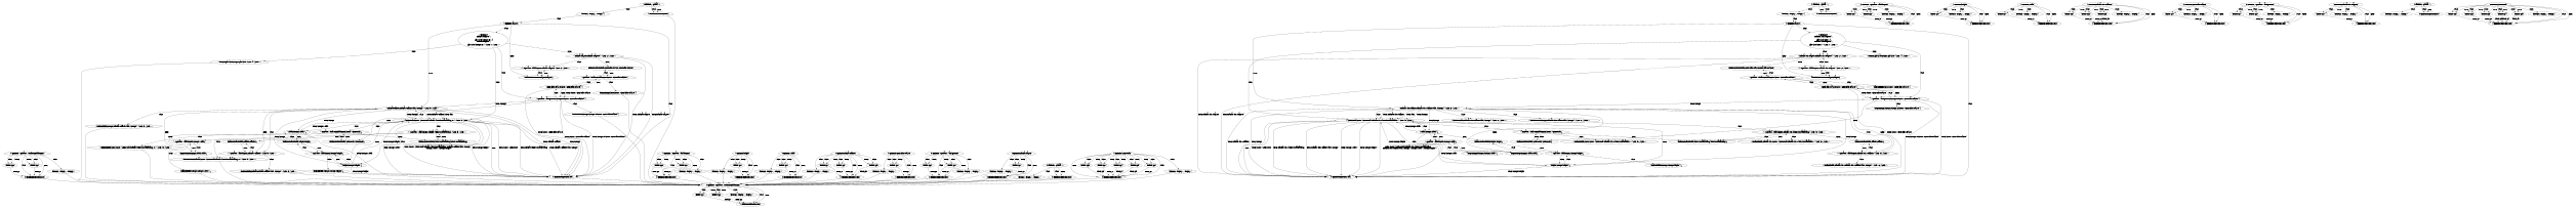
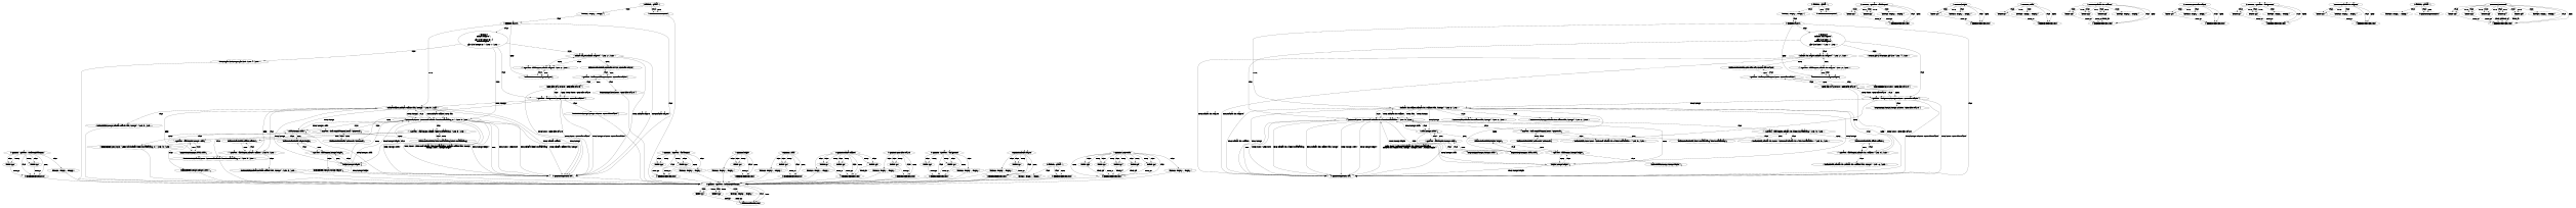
  digraph {
    n1 [label=<(METHOD,&lt;operator&gt;.indirectFieldAccess)>]
    n2 [label=<(PARAM,p1)>]
    n3 [label=<(PARAM,p2)>]
    n4 [label=<(BLOCK,&lt;empty&gt;,&lt;empty&gt;)>]
    n5 [label=<(METHOD_RETURN,ANY)>]
    n6 [label=<(METHOD,&lt;operator&gt;.indirectFieldAccess)>]
    n7 [label=<(PARAM,p1)>]
    n8 [label=<(PARAM,p2)>]
    n9 [label=<(BLOCK,&lt;empty&gt;,&lt;empty&gt;)>]
    n10 [label=<(METHOD_RETURN,ANY)>]
    n11 [label=<(METHOD,&lt;global&gt;)<SUB>1</SUB>>]
    n12 [label=<(BLOCK,&lt;empty&gt;,&lt;empty&gt;)<SUB>1</SUB>>]
    n13 [label=<(METHOD_RETURN,ANY)<SUB>1</SUB>>]
    n14 [label=<(METHOD,Layout)<SUB>1</SUB>>]
    n15 [label="<(BLOCK,{\n  InfoBar::Layout();\n \n   gfx::Size icon_ps =...,{\n  InfoBar::Layout();\n \n   gfx::Size icon_ps =...)<SUB>1</SUB>>"]
    n16 [label=<(FIELD_IDENTIFIER,Layout,Layout)<SUB>2</SUB>>]
    n17 [label="<(InfoBar.OffsetY,InfoBar::OffsetY(this, icon_ps))<SUB>5</SUB>>"]
    n18 [label=<(METHOD_RETURN,void)<SUB>1</SUB>>]
    n19 [label="<(InfoBar.Layout,InfoBar::Layout())<SUB>2</SUB>>"]
    n20 [label="<(LOCAL,gfx.Size icon_ps: gfx.Size)<SUB>4</SUB>>"]
    n21 [label=<(&lt;operator&gt;.assignment,icon_ps = icon_-&gt;GetPreferredSize())<SUB>4</SUB>>]
    n22 [label="<(SetBounds,icon_-&gt;SetBounds(InfoBar::kHorizontalPadding, I...)<SUB>5</SUB>>"]
    n23 [label="<(&lt;operator&gt;.fieldAccess,InfoBar::Layout)<SUB>2</SUB>>"]
    n24 [label=<(width,icon_ps.width())<SUB>6</SUB>>]
    n25 [label=<(height,icon_ps.height())<SUB>6</SUB>>]
    n26 [label="<(&lt;operator&gt;.fieldAccess,InfoBar::OffsetY)<SUB>5</SUB>>"]
    n27 [label="<(IDENTIFIER,icon_ps,InfoBar::OffsetY(this, icon_ps))<SUB>5</SUB>>"]
    n28 [label=<(FIELD_IDENTIFIER,width,width)<SUB>6</SUB>>]
    n29 [label=<(FIELD_IDENTIFIER,GetPreferredSize,GetPreferredSize)<SUB>4</SUB>>]
    n30 [label=<(IDENTIFIER,icon_ps,icon_ps = icon_-&gt;GetPreferredSize())<SUB>4</SUB>>]
    n31 [label=<(GetPreferredSize,icon_-&gt;GetPreferredSize())<SUB>4</SUB>>]
    n32 [label=<(FIELD_IDENTIFIER,SetBounds,SetBounds)<SUB>5</SUB>>]
    n33 [label=<(&lt;operator&gt;.indirectFieldAccess,icon_-&gt;SetBounds)<SUB>5</SUB>>]
    n34 [label="<(&lt;operator&gt;.fieldAccess,InfoBar::kHorizontalPadding)<SUB>5</SUB>>"]
    n35 [label=<(&lt;operator&gt;.indirectFieldAccess,icon_-&gt;GetPreferredSize)<SUB>4</SUB>>]
    n36 [label=<(IDENTIFIER,icon_,icon_-&gt;GetPreferredSize())<SUB>4</SUB>>]
    n37 [label="<(IDENTIFIER,icon_,icon_-&gt;SetBounds(InfoBar::kHorizontalPadding, I...)<SUB>5</SUB>>"]
    n38 [label=<(FIELD_IDENTIFIER,kHorizontalPadding,kHorizontalPadding)<SUB>5</SUB>>]
    n39 [label="<(IDENTIFIER,InfoBar,icon_-&gt;SetBounds(InfoBar::kHorizontalPadding, I...)<SUB>5</SUB>>"]
    n40 [label=<(FIELD_IDENTIFIER,OffsetY,OffsetY)<SUB>5</SUB>>]
    n41 [label=<(&lt;operator&gt;.fieldAccess,icon_ps.width)<SUB>6</SUB>>]
    n42 [label=<(FIELD_IDENTIFIER,height,height)<SUB>6</SUB>>]
    n43 [label=<(&lt;operator&gt;.fieldAccess,icon_ps.height)<SUB>6</SUB>>]
    n44 [label="<(IDENTIFIER,InfoBar,InfoBar::OffsetY(this, icon_ps))<SUB>5</SUB>>"]
    n45 [label=<(IDENTIFIER,icon_ps,icon_ps.width())<SUB>6</SUB>>]
    n46 [label=<(IDENTIFIER,icon_ps,icon_ps.height())<SUB>6</SUB>>]
    n47 [label=<(METHOD,&lt;operator&gt;.fieldAccess)>]
    n48 [label=<(PARAM,p1)>]
    n49 [label=<(PARAM,p2)>]
    n50 [label=<(BLOCK,&lt;empty&gt;,&lt;empty&gt;)>]
    n51 [label=<(METHOD_RETURN,ANY)>]
    n52 [label=<(METHOD,height)>]
    n53 [label=<(PARAM,p1)>]
    n54 [label=<(BLOCK,&lt;empty&gt;,&lt;empty&gt;)>]
    n55 [label=<(METHOD_RETURN,ANY)>]
    n56 [label=<(METHOD,width)>]
    n57 [label=<(PARAM,p1)>]
    n58 [label=<(BLOCK,&lt;empty&gt;,&lt;empty&gt;)>]
    n59 [label=<(METHOD_RETURN,ANY)>]
    n60 [label=<(METHOD,InfoBar.OffsetY)>]
    n61 [label=<(PARAM,p1)>]
    n62 [label=<(PARAM,p2)>]
    n63 [label=<(PARAM,p3)>]
    n64 [label=<(BLOCK,&lt;empty&gt;,&lt;empty&gt;)>]
    n65 [label=<(METHOD_RETURN,ANY)>]
    n66 [label=<(METHOD,GetPreferredSize)>]
    n67 [label=<(PARAM,p1)>]
    n68 [label=<(BLOCK,&lt;empty&gt;,&lt;empty&gt;)>]
    n69 [label=<(METHOD_RETURN,ANY)>]
    n70 [label=<(METHOD,&lt;operator&gt;.assignment)>]
    n71 [label=<(PARAM,p1)>]
    n72 [label=<(PARAM,p2)>]
    n73 [label=<(BLOCK,&lt;empty&gt;,&lt;empty&gt;)>]
    n74 [label=<(METHOD_RETURN,ANY)>]
    n75 [label=<(METHOD,InfoBar.Layout)>]
    n76 [label=<(PARAM,p1)>]
    n77 [label=<(BLOCK,&lt;empty&gt;,&lt;empty&gt;)>]
    n78 [label=<(METHOD_RETURN,ANY)>]
    n79 [label=<(METHOD,&lt;global&gt;)<SUB>1</SUB>>]
    n80 [label=<(BLOCK,&lt;empty&gt;,&lt;empty&gt;)>]
    n81 [label=<(METHOD_RETURN,ANY)>]
    n82 [label=<(METHOD,SetBounds)>]
    n83 [label=<(PARAM,p1)>]
    n84 [label=<(PARAM,p2)>]
    n85 [label=<(PARAM,p3)>]
    n86 [label=<(PARAM,p4)>]
    n87 [label=<(PARAM,p5)>]
    n88 [label=<(BLOCK,&lt;empty&gt;,&lt;empty&gt;)>]
    n89 [label=<(METHOD_RETURN,ANY)>]
    n90 [label=<(METHOD,&lt;global&gt;)<SUB>1</SUB>>]
    n91 [label=<(BLOCK,&lt;empty&gt;,&lt;empty&gt;)<SUB>1</SUB>>]
    n92 [label=<(METHOD_RETURN,ANY)<SUB>1</SUB>>]
    n93 [label=<(METHOD,Layout)<SUB>1</SUB>>]
    n94 [label="<(BLOCK,{\n  InfoBarView::Layout();\n \n   gfx::Size icon_...,{\n  InfoBarView::Layout();\n \n   gfx::Size icon_...)<SUB>1</SUB>>"]
    n95 [label=<(FIELD_IDENTIFIER,Layout,Layout)<SUB>2</SUB>>]
    n96 [label="<(InfoBarView.OffsetY,InfoBarView::OffsetY(this, icon_ps))<SUB>6</SUB>>"]
    n97 [label=<(METHOD_RETURN,void)<SUB>1</SUB>>]
    n98 [label="<(InfoBarView.Layout,InfoBarView::Layout())<SUB>2</SUB>>"]
    n99 [label="<(LOCAL,gfx.Size icon_ps: gfx.Size)<SUB>4</SUB>>"]
    n100 [label=<(&lt;operator&gt;.assignment,icon_ps = icon_-&gt;GetPreferredSize())<SUB>4</SUB>>]
    n101 [label="<(SetBounds,icon_-&gt;SetBounds(InfoBarView::kHorizontalPaddin...)<SUB>5</SUB>>"]
    n102 [label="<(&lt;operator&gt;.fieldAccess,InfoBarView::Layout)<SUB>2</SUB>>"]
    n103 [label=<(width,icon_ps.width())<SUB>6</SUB>>]
    n104 [label=<(height,icon_ps.height())<SUB>6</SUB>>]
    n105 [label="<(&lt;operator&gt;.fieldAccess,InfoBarView::OffsetY)<SUB>6</SUB>>"]
    n106 [label="<(LITERAL,this,InfoBarView::OffsetY(this, icon_ps))<SUB>6</SUB>>"]
    n107 [label="<(IDENTIFIER,icon_ps,InfoBarView::OffsetY(this, icon_ps))<SUB>6</SUB>>"]
    n108 [label=<(FIELD_IDENTIFIER,width,width)<SUB>6</SUB>>]
    n109 [label=<(FIELD_IDENTIFIER,GetPreferredSize,GetPreferredSize)<SUB>4</SUB>>]
    n110 [label=<(IDENTIFIER,icon_ps,icon_ps = icon_-&gt;GetPreferredSize())<SUB>4</SUB>>]
    n111 [label=<(GetPreferredSize,icon_-&gt;GetPreferredSize())<SUB>4</SUB>>]
    n112 [label=<(FIELD_IDENTIFIER,SetBounds,SetBounds)<SUB>5</SUB>>]
    n113 [label=<(&lt;operator&gt;.indirectFieldAccess,icon_-&gt;SetBounds)<SUB>5</SUB>>]
    n114 [label="<(&lt;operator&gt;.fieldAccess,InfoBarView::kHorizontalPadding)<SUB>5</SUB>>"]
    n115 [label=<(&lt;operator&gt;.indirectFieldAccess,icon_-&gt;GetPreferredSize)<SUB>4</SUB>>]
    n116 [label=<(IDENTIFIER,icon_,icon_-&gt;GetPreferredSize())<SUB>4</SUB>>]
    n117 [label="<(IDENTIFIER,icon_,icon_-&gt;SetBounds(InfoBarView::kHorizontalPaddin...)<SUB>5</SUB>>"]
    n118 [label=<(FIELD_IDENTIFIER,kHorizontalPadding,kHorizontalPadding)<SUB>5</SUB>>]
    n119 [label="<(IDENTIFIER,InfoBarView,icon_-&gt;SetBounds(InfoBarView::kHorizontalPaddin...)<SUB>5</SUB>>"]
    n120 [label=<(FIELD_IDENTIFIER,OffsetY,OffsetY)<SUB>6</SUB>>]
    n121 [label=<(&lt;operator&gt;.fieldAccess,icon_ps.width)<SUB>6</SUB>>]
    n122 [label=<(FIELD_IDENTIFIER,height,height)<SUB>6</SUB>>]
    n123 [label=<(&lt;operator&gt;.fieldAccess,icon_ps.height)<SUB>6</SUB>>]
    n124 [label="<(IDENTIFIER,InfoBarView,InfoBarView::OffsetY(this, icon_ps))<SUB>6</SUB>>"]
    n125 [label=<(IDENTIFIER,icon_ps,icon_ps.width())<SUB>6</SUB>>]
    n126 [label=<(IDENTIFIER,icon_ps,icon_ps.height())<SUB>6</SUB>>]
    n127 [label=<(METHOD,&lt;operator&gt;.fieldAccess)>]
    n128 [label=<(PARAM,p1)>]
    n129 [label=<(PARAM,p2)>]
    n130 [label=<(BLOCK,&lt;empty&gt;,&lt;empty&gt;)>]
    n131 [label=<(METHOD_RETURN,ANY)>]
    n132 [label=<(METHOD,height)>]
    n133 [label=<(PARAM,p1)>]
    n134 [label=<(BLOCK,&lt;empty&gt;,&lt;empty&gt;)>]
    n135 [label=<(METHOD_RETURN,ANY)>]
    n136 [label=<(METHOD,width)>]
    n137 [label=<(PARAM,p1)>]
    n138 [label=<(BLOCK,&lt;empty&gt;,&lt;empty&gt;)>]
    n139 [label=<(METHOD_RETURN,ANY)>]
    n140 [label=<(METHOD,InfoBarView.OffsetY)>]
    n141 [label=<(PARAM,p1)>]
    n142 [label=<(PARAM,p2)>]
    n143 [label=<(PARAM,p3)>]
    n144 [label=<(BLOCK,&lt;empty&gt;,&lt;empty&gt;)>]
    n145 [label=<(METHOD_RETURN,ANY)>]
    n146 [label=<(METHOD,GetPreferredSize)>]
    n147 [label=<(PARAM,p1)>]
    n148 [label=<(BLOCK,&lt;empty&gt;,&lt;empty&gt;)>]
    n149 [label=<(METHOD_RETURN,ANY)>]
    n150 [label=<(METHOD,&lt;operator&gt;.assignment)>]
    n151 [label=<(PARAM,p1)>]
    n152 [label=<(PARAM,p2)>]
    n153 [label=<(BLOCK,&lt;empty&gt;,&lt;empty&gt;)>]
    n154 [label=<(METHOD_RETURN,ANY)>]
    n155 [label=<(METHOD,InfoBarView.Layout)>]
    n156 [label=<(PARAM,p1)>]
    n157 [label=<(BLOCK,&lt;empty&gt;,&lt;empty&gt;)>]
    n158 [label=<(METHOD_RETURN,ANY)>]
    n159 [label=<(METHOD,&lt;global&gt;)<SUB>1</SUB>>]
    n160 [label=<(BLOCK,&lt;empty&gt;,&lt;empty&gt;)>]
    n161 [label=<(METHOD_RETURN,ANY)>]
    n162 [label=<(METHOD,SetBounds)>]
    n163 [label=<(PARAM,p1)>]
    n164 [label=<(PARAM,p2)>]
    n165 [label=<(PARAM,p3)>]
    n166 [label=<(PARAM,p4)>]
    n167 [label=<(PARAM,p5)>]
    n168 [label=<(BLOCK,&lt;empty&gt;,&lt;empty&gt;)>]
    n169 [label=<(METHOD_RETURN,ANY)>]
    n1 -> n2 [label="AST: "]
    n1 -> n2 [label="DDG: "]
    n1 -> n3 [label="AST: "]
    n1 -> n3 [label="DDG: "]
    n1 -> n4 [label="AST: "]
    n1 -> n5 [label="AST: "]
    n1 -> n5 [label="CFG: "]
    n2 -> n5 [label="DDG: p1"]
    n3 -> n5 [label="DDG: p2"]
    n4 -> n6
    n5 -> n6
    n6 -> n7 [label="AST: "]
    n6 -> n7 [label="DDG: "]
    n6 -> n8 [label="AST: "]
    n6 -> n8 [label="DDG: "]
    n6 -> n9 [label="AST: "]
    n6 -> n10 [label="AST: "]
    n6 -> n10 [label="CFG: "]
    n7 -> n10 [label="DDG: p1"]
    n8 -> n10 [label="DDG: p2"]
    n11 -> n12 [label="AST: "]
    n11 -> n13 [label="AST: "]
    n11 -> n13 [label="CFG: "]
    n12 -> n14 [label="AST: "]
    n13 -> n6
    n14 -> n15 [label="AST: "]
    n14 -> n16 [label="CFG: "]
    n14 -> n17 [label="DDG: "]
    n14 -> n18 [label="AST: "]
    n15 -> n19 [label="AST: "]
    n15 -> n20 [label="AST: "]
    n15 -> n21 [label="AST: "]
    n15 -> n22 [label="AST: "]
    n16 -> n23 [label="CFG: "]
    n17 -> n18 [label="DDG: InfoBar::OffsetY"]
    n17 -> n18 [label="DDG: icon_ps"]
    n17 -> n22 [label="DDG: InfoBar::OffsetY"]
    n17 -> n22 [label="DDG: this"]
    n17 -> n22 [label="DDG: icon_ps"]
    n17 -> n24 [label="DDG: icon_ps"]
    n17 -> n25 [label="DDG: icon_ps"]
    n17 -> n26 [label="AST: "]
    n17 -> n27 [label="AST: "]
    n17 -> n28 [label="CFG: "]
    n18 -> n6
    n19 -> n18 [label="DDG: InfoBar::Layout"]
    n19 -> n18 [label="DDG: InfoBar::Layout()"]
    n19 -> n23 [label="AST: "]
    n19 -> n29 [label="CFG: "]
    n20 -> n6
    n21 -> n17 [label="DDG: icon_ps"]
    n21 -> n18 [label="DDG: icon_-&gt;GetPreferredSize()"]
    n21 -> n18 [label="DDG: icon_ps = icon_-&gt;GetPreferredSize()"]
    n21 -> n30 [label="AST: "]
    n21 -> n31 [label="AST: "]
    n21 -> n32 [label="CFG: "]
    n22 -> n17 [label="AST: "]
    n22 -> n18 [label="CFG: "]
    n22 -> n18 [label="DDG: icon_-&gt;SetBounds"]
    n22 -> n18 [label="DDG: InfoBar::kHorizontalPadding"]
    n22 -> n18 [label="DDG: InfoBar::OffsetY(this, icon_ps)"]
    n22 -> n18 [label="DDG: icon_ps.width()"]
    n22 -> n18 [label="DDG: icon_ps.height()"]
    n22 -> n18 [label="DDG: icon_-&gt;SetBounds(InfoBar::kHorizontalPadding, InfoBar::OffsetY(this, icon_ps),\n      icon_ps.width(), icon_ps.height())"]
    n22 -> n24 [label="AST: "]
    n22 -> n25 [label="AST: "]
    n22 -> n33 [label="AST: "]
    n22 -> n34 [label="AST: "]
    n23 -> n16 [label="AST: "]
+   n23 -> n19 [label="CFG: "]
    n24 -> n18 [label="DDG: icon_ps.width"]
    n24 -> n22 [label="DDG: icon_ps.width"]
    n24 -> n41 [label="AST: "]
    n24 -> n42 [label="CFG: "]
    n25 -> n18 [label="DDG: icon_ps.height"]
    n25 -> n22 [label="CFG: "]
    n25 -> n22 [label="DDG: icon_ps.height"]
    n25 -> n43 [label="AST: "]
    n26 -> n17 [label="CFG: "]
    n26 -> n40 [label="AST: "]
    n26 -> n44 [label="AST: "]
    n27 -> n6
    n28 -> n41 [label="CFG: "]
    n29 -> n35 [label="CFG: "]
    n30 -> n6
    n31 -> n18 [label="DDG: icon_-&gt;GetPreferredSize"]
    n31 -> n21 [label="CFG: "]
    n31 -> n21 [label="DDG: icon_-&gt;GetPreferredSize"]
    n31 -> n35 [label="AST: "]
    n32 -> n33 [label="CFG: "]
    n33 -> n32 [label="AST: "]
    n33 -> n37 [label="AST: "]
    n33 -> n38 [label="CFG: "]
    n34 -> n38 [label="AST: "]
    n34 -> n39 [label="AST: "]
    n34 -> n40 [label="CFG: "]
    n35 -> n29 [label="AST: "]
    n35 -> n31 [label="CFG: "]
    n35 -> n36 [label="AST: "]
    n36 -> n6
    n37 -> n6
    n38 -> n34 [label="CFG: "]
    n39 -> n6
    n40 -> n26 [label="CFG: "]
    n41 -> n24 [label="CFG: "]
    n41 -> n28 [label="AST: "]
    n41 -> n45 [label="AST: "]
    n42 -> n43 [label="CFG: "]
    n43 -> n25 [label="CFG: "]
    n43 -> n42 [label="AST: "]
    n43 -> n46 [label="AST: "]
    n44 -> n6
    n45 -> n6
    n46 -> n6
    n47 -> n48 [label="AST: "]
    n47 -> n48 [label="DDG: "]
    n47 -> n49 [label="AST: "]
    n47 -> n49 [label="DDG: "]
    n47 -> n50 [label="AST: "]
    n47 -> n51 [label="AST: "]
    n47 -> n51 [label="CFG: "]
    n48 -> n51 [label="DDG: p1"]
    n49 -> n51 [label="DDG: p2"]
    n50 -> n6
    n51 -> n6
    n52 -> n53 [label="AST: "]
    n52 -> n53 [label="DDG: "]
    n52 -> n54 [label="AST: "]
    n52 -> n55 [label="AST: "]
    n52 -> n55 [label="CFG: "]
    n53 -> n55 [label="DDG: p1"]
    n54 -> n6
    n55 -> n6
    n56 -> n57 [label="AST: "]
    n56 -> n57 [label="DDG: "]
    n56 -> n58 [label="AST: "]
    n56 -> n59 [label="AST: "]
    n56 -> n59 [label="CFG: "]
    n57 -> n59 [label="DDG: p1"]
    n58 -> n6
    n59 -> n6
    n60 -> n61 [label="AST: "]
    n60 -> n61 [label="DDG: "]
    n60 -> n62 [label="AST: "]
    n60 -> n62 [label="DDG: "]
    n60 -> n63 [label="AST: "]
    n60 -> n63 [label="DDG: "]
    n60 -> n64 [label="AST: "]
    n60 -> n65 [label="AST: "]
    n60 -> n65 [label="CFG: "]
    n61 -> n65 [label="DDG: p1"]
    n62 -> n65 [label="DDG: p2"]
    n63 -> n65 [label="DDG: p3"]
    n64 -> n6
    n65 -> n6
    n66 -> n67 [label="AST: "]
    n66 -> n67 [label="DDG: "]
    n66 -> n68 [label="AST: "]
    n66 -> n69 [label="AST: "]
    n66 -> n69 [label="CFG: "]
    n67 -> n69 [label="DDG: p1"]
    n68 -> n6
    n69 -> n6
    n70 -> n71 [label="AST: "]
    n70 -> n71 [label="DDG: "]
    n70 -> n72 [label="AST: "]
    n70 -> n72 [label="DDG: "]
    n70 -> n73 [label="AST: "]
    n70 -> n74 [label="AST: "]
    n70 -> n74 [label="CFG: "]
    n71 -> n74 [label="DDG: p1"]
    n72 -> n74 [label="DDG: p2"]
    n73 -> n6
    n74 -> n6
    n75 -> n76 [label="AST: "]
    n75 -> n76 [label="DDG: "]
    n75 -> n77 [label="AST: "]
    n75 -> n78 [label="AST: "]
    n75 -> n78 [label="CFG: "]
    n76 -> n78 [label="DDG: p1"]
    n77 -> n6
    n78 -> n6
    n79 -> n80 [label="AST: "]
    n79 -> n81 [label="AST: "]
    n79 -> n81 [label="CFG: "]
    n80 -> n6
    n81 -> n6
    n82 -> n83 [label="AST: "]
    n82 -> n83 [label="DDG: "]
    n82 -> n84 [label="AST: "]
    n82 -> n84 [label="DDG: "]
    n82 -> n85 [label="AST: "]
    n82 -> n85 [label="DDG: "]
    n82 -> n86 [label="AST: "]
    n82 -> n86 [label="DDG: "]
    n82 -> n87 [label="AST: "]
    n82 -> n87 [label="DDG: "]
    n82 -> n88 [label="AST: "]
    n82 -> n89 [label="AST: "]
    n82 -> n89 [label="CFG: "]
    n83 -> n89 [label="DDG: p1"]
    n84 -> n89 [label="DDG: p2"]
    n85 -> n89 [label="DDG: p3"]
    n86 -> n89 [label="DDG: p4"]
    n87 -> n89 [label="DDG: p5"]
    n88 -> n6
    n89 -> n6
    n90 -> n91 [label="AST: "]
    n90 -> n92 [label="AST: "]
    n90 -> n92 [label="CFG: "]
    n91 -> n93 [label="AST: "]
    n93 -> n94 [label="AST: "]
    n93 -> n95 [label="CFG: "]
    n93 -> n96 [label="DDG: "]
    n93 -> n97 [label="AST: "]
    n94 -> n98 [label="AST: "]
    n94 -> n99 [label="AST: "]
    n94 -> n100 [label="AST: "]
    n94 -> n101 [label="AST: "]
    n95 -> n102 [label="CFG: "]
    n96 -> n97 [label="DDG: InfoBarView::OffsetY"]
    n96 -> n97 [label="DDG: icon_ps"]
    n96 -> n101 [label="DDG: InfoBarView::OffsetY"]
    n96 -> n101 [label="DDG: this"]
    n96 -> n101 [label="DDG: icon_ps"]
    n96 -> n103 [label="DDG: icon_ps"]
    n96 -> n104 [label="DDG: icon_ps"]
    n96 -> n105 [label="AST: "]
    n96 -> n106 [label="AST: "]
    n96 -> n107 [label="AST: "]
    n96 -> n108 [label="CFG: "]
    n98 -> n97 [label="DDG: InfoBarView::Layout"]
    n98 -> n97 [label="DDG: InfoBarView::Layout()"]
-   n98 -> n102 [label="AST: "]
    n98 -> n109 [label="CFG: "]
    n100 -> n96 [label="DDG: icon_ps"]
    n100 -> n97 [label="DDG: icon_-&gt;GetPreferredSize()"]
    n100 -> n97 [label="DDG: icon_ps = icon_-&gt;GetPreferredSize()"]
    n100 -> n110 [label="AST: "]
    n100 -> n111 [label="AST: "]
    n100 -> n112 [label="CFG: "]
    n101 -> n96 [label="AST: "]
    n101 -> n97 [label="CFG: "]
    n101 -> n97 [label="DDG: icon_-&gt;SetBounds"]
    n101 -> n97 [label="DDG: InfoBarView::kHorizontalPadding"]
    n101 -> n97 [label="DDG: InfoBarView::OffsetY(this, icon_ps)"]
    n101 -> n97 [label="DDG: icon_ps.width()"]
    n101 -> n97 [label="DDG: icon_ps.height()"]
    n101 -> n97 [label="DDG: icon_-&gt;SetBounds(InfoBarView::kHorizontalPadding,\n      InfoBarView::OffsetY(this, icon_ps), icon_ps.width(), icon_ps.height())"]
    n101 -> n103 [label="AST: "]
    n101 -> n104 [label="AST: "]
    n101 -> n113 [label="AST: "]
    n101 -> n114 [label="AST: "]
    n102 -> n95 [label="AST: "]
    n102 -> n98 [label="CFG: "]
    n103 -> n97 [label="DDG: icon_ps.width"]
    n103 -> n101 [label="DDG: icon_ps.width"]
    n103 -> n121 [label="AST: "]
    n103 -> n122 [label="CFG: "]
    n104 -> n97 [label="DDG: icon_ps.height"]
    n104 -> n101 [label="CFG: "]
    n104 -> n101 [label="DDG: icon_ps.height"]
    n104 -> n123 [label="AST: "]
    n105 -> n96 [label="CFG: "]
    n105 -> n120 [label="AST: "]
    n105 -> n124 [label="AST: "]
    n108 -> n121 [label="CFG: "]
    n109 -> n115 [label="CFG: "]
    n111 -> n97 [label="DDG: icon_-&gt;GetPreferredSize"]
    n111 -> n100 [label="CFG: "]
    n111 -> n100 [label="DDG: icon_-&gt;GetPreferredSize"]
    n111 -> n115 [label="AST: "]
    n112 -> n113 [label="CFG: "]
    n113 -> n112 [label="AST: "]
    n113 -> n117 [label="AST: "]
    n113 -> n118 [label="CFG: "]
    n114 -> n118 [label="AST: "]
    n114 -> n119 [label="AST: "]
    n114 -> n120 [label="CFG: "]
    n115 -> n109 [label="AST: "]
    n115 -> n111 [label="CFG: "]
    n115 -> n116 [label="AST: "]
    n118 -> n114 [label="CFG: "]
    n120 -> n105 [label="CFG: "]
    n121 -> n103 [label="CFG: "]
    n121 -> n108 [label="AST: "]
    n121 -> n125 [label="AST: "]
    n122 -> n123 [label="CFG: "]
    n123 -> n104 [label="CFG: "]
    n123 -> n122 [label="AST: "]
    n123 -> n126 [label="AST: "]
    n127 -> n128 [label="AST: "]
    n127 -> n128 [label="DDG: "]
    n127 -> n129 [label="AST: "]
    n127 -> n129 [label="DDG: "]
    n127 -> n130 [label="AST: "]
    n127 -> n131 [label="AST: "]
    n127 -> n131 [label="CFG: "]
    n128 -> n131 [label="DDG: p1"]
    n129 -> n131 [label="DDG: p2"]
    n132 -> n133 [label="AST: "]
    n132 -> n133 [label="DDG: "]
    n132 -> n134 [label="AST: "]
    n132 -> n135 [label="AST: "]
    n132 -> n135 [label="CFG: "]
    n133 -> n135 [label="DDG: p1"]
    n136 -> n137 [label="AST: "]
    n136 -> n137 [label="DDG: "]
    n136 -> n138 [label="AST: "]
    n136 -> n139 [label="AST: "]
    n136 -> n139 [label="CFG: "]
    n137 -> n139 [label="DDG: p1"]
    n140 -> n141 [label="AST: "]
    n140 -> n141 [label="DDG: "]
    n140 -> n142 [label="AST: "]
    n140 -> n142 [label="DDG: "]
    n140 -> n143 [label="AST: "]
    n140 -> n143 [label="DDG: "]
    n140 -> n144 [label="AST: "]
    n140 -> n145 [label="AST: "]
    n140 -> n145 [label="CFG: "]
    n141 -> n145 [label="DDG: p1"]
    n142 -> n145 [label="DDG: p2"]
    n143 -> n145 [label="DDG: p3"]
    n146 -> n147 [label="AST: "]
    n146 -> n147 [label="DDG: "]
    n146 -> n148 [label="AST: "]
    n146 -> n149 [label="AST: "]
    n146 -> n149 [label="CFG: "]
    n147 -> n149 [label="DDG: p1"]
    n150 -> n151 [label="AST: "]
    n150 -> n151 [label="DDG: "]
    n150 -> n152 [label="AST: "]
    n150 -> n152 [label="DDG: "]
    n150 -> n153 [label="AST: "]
    n150 -> n154 [label="AST: "]
    n150 -> n154 [label="CFG: "]
    n151 -> n154 [label="DDG: p1"]
    n152 -> n154 [label="DDG: p2"]
    n155 -> n156 [label="AST: "]
    n155 -> n156 [label="DDG: "]
    n155 -> n157 [label="AST: "]
    n155 -> n158 [label="AST: "]
    n155 -> n158 [label="CFG: "]
    n156 -> n158 [label="DDG: p1"]
    n159 -> n160 [label="AST: "]
    n159 -> n161 [label="AST: "]
    n159 -> n161 [label="CFG: "]
    n162 -> n163 [label="AST: "]
    n162 -> n163 [label="DDG: "]
    n162 -> n164 [label="AST: "]
    n162 -> n164 [label="DDG: "]
    n162 -> n165 [label="AST: "]
    n162 -> n165 [label="DDG: "]
    n162 -> n166 [label="AST: "]
    n162 -> n166 [label="DDG: "]
    n162 -> n167 [label="AST: "]
    n162 -> n167 [label="DDG: "]
    n162 -> n168 [label="AST: "]
    n162 -> n169 [label="AST: "]
    n162 -> n169 [label="CFG: "]
    n163 -> n169 [label="DDG: p1"]
    n164 -> n169 [label="DDG: p2"]
    n165 -> n169 [label="DDG: p3"]
    n166 -> n169 [label="DDG: p4"]
    n167 -> n169 [label="DDG: p5"]
  }
